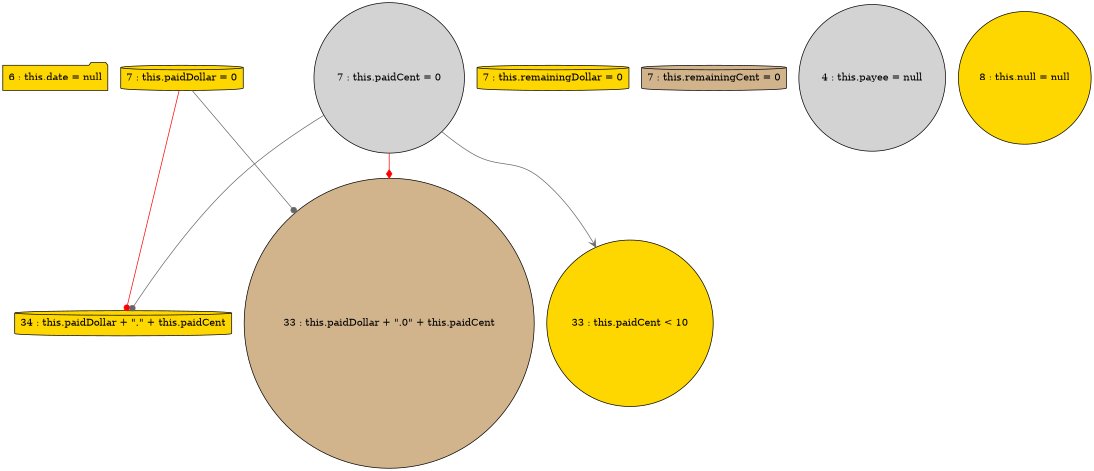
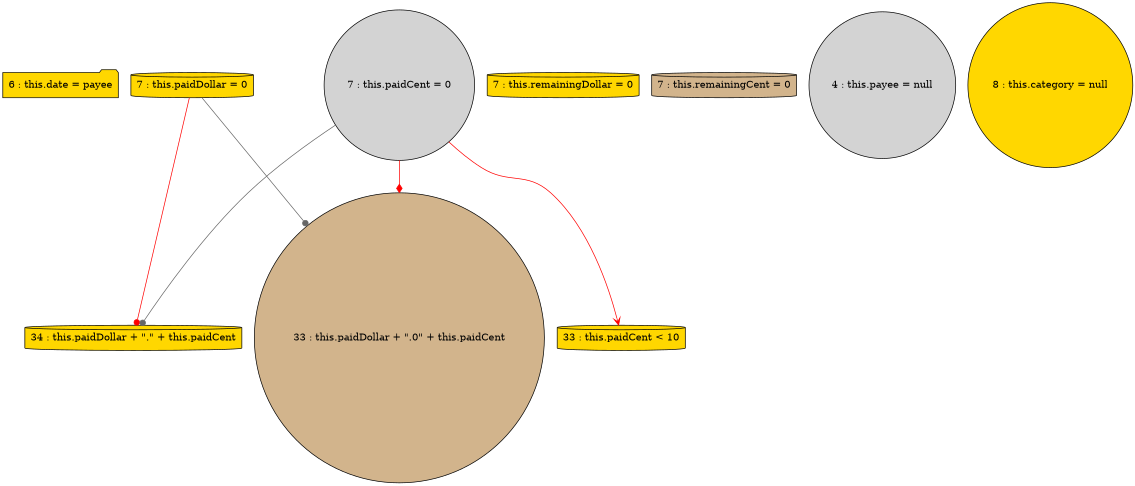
  digraph {
    node [fillcolor=gold shape=circle style=filled]
    edge [arrowhead=dot color=gray40]
-   "6 : this.date = null" [shape=folder]
+   "6 : this.date = null" [shape=folder label="6 : this.date = payee"]
    "7 : this.paidDollar = 0" [shape=cylinder]
    "33 : this.paidDollar + \".0\" + this.paidCent" [fillcolor=tan]
    "34 : this.paidDollar + \".\" + this.paidCent" [shape=cylinder]
    "7 : this.paidCent = 0" [fillcolor=lightgrey]
-   "33 : this.paidCent < 10"
+   "33 : this.paidCent < 10" [shape=cylinder]
    "7 : this.remainingDollar = 0" [shape=cylinder]
    "7 : this.remainingCent = 0" [fillcolor=tan shape=cylinder]
    n9 [fillcolor=lightgrey label="4 : this.payee = null"]
-   "8 : this.category = null" [label="8 : this.null = null"]
+   "8 : this.category = null"
    "7 : this.paidDollar = 0" -> "33 : this.paidDollar + \".0\" + this.paidCent"
    "7 : this.paidDollar = 0" -> "34 : this.paidDollar + \".\" + this.paidCent" [color=red]
    "7 : this.paidCent = 0" -> "33 : this.paidDollar + \".0\" + this.paidCent" [arrowhead=diamond color=red]
    "7 : this.paidCent = 0" -> "34 : this.paidDollar + \".\" + this.paidCent"
-   "7 : this.paidCent = 0" -> "33 : this.paidCent < 10" [arrowhead=vee]
+   "7 : this.paidCent = 0" -> "33 : this.paidCent < 10" [arrowhead=vee color=red]
  }
